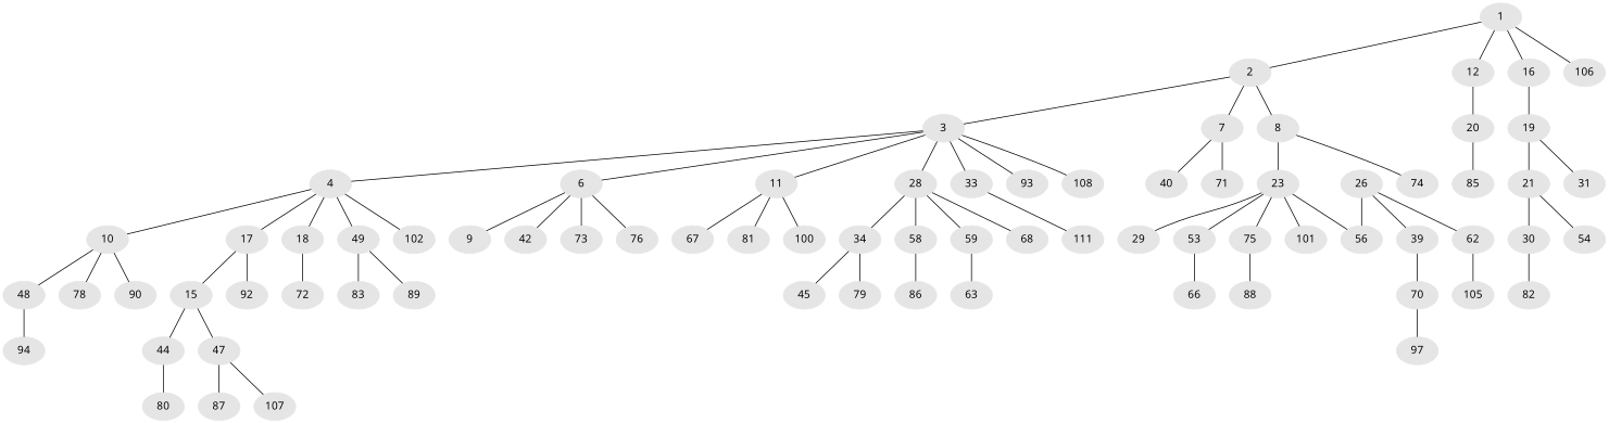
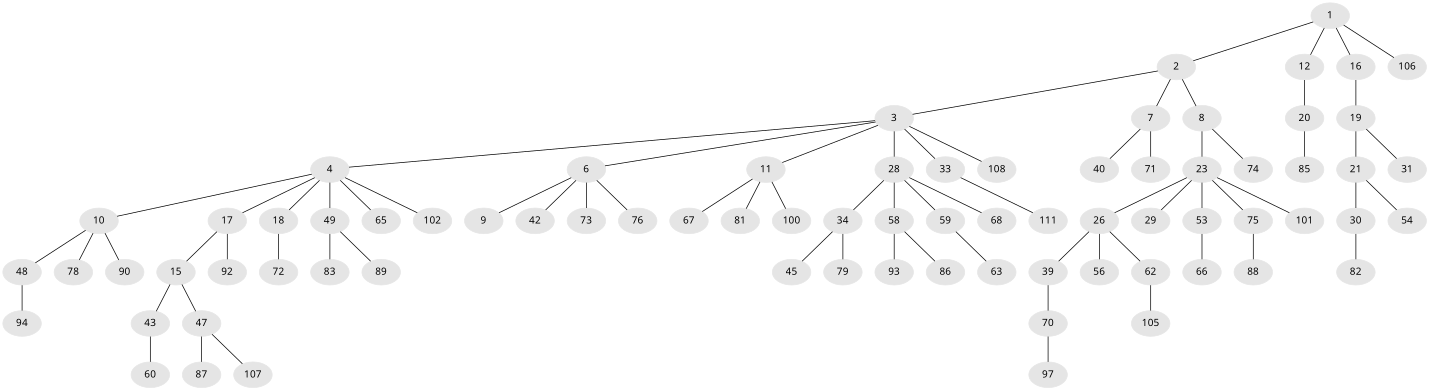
  graph {
    fontname="Noto Sans"
    node [color=gray90 fontname="Noto Sans" style=filled]
    edge [fontname="Noto Sans"]
    1 [super="+5"]
    2 [super="+109"]
    12 [super="+84"]
    16 [super="+38"]
    106
    3 [super="+32"]
    7 [super="+14"]
    8 [super="+17"]
    20 [super="+22"]
    19 [super="+25"]
    4 [super="+33"]
    6 [super="+80"]
    11 [super="+27"]
    28 [super="+52"]
    n15 [label=33 super="+96"]
    93
    108
    40
    71
    23 [super="+61"]
    74
    10 [super="+43"]
    n23 [label=17 super="+24"]
    18 [super="+64"]
    49 [super="+50"]
+   65
    102
    9
    42
    73
    76
    67
    81
    100
    34 [super="+41"]
    58 [super="+69"]
    59 [super="+110"]
    68 [super="+91"]
    111
    48
    78
    90 [super="+95"]
    15 [super="+51"]
    92
    72
    83
    89
    26 [super="+36"]
    29
    53
    75 [super="+77"]
    101
    94
    85
-   44 [super="+57"]
+   44 [super="+57" label=43]
    47 [super="+98"]
-   60 [label=80]
+   60
    87 [super="+103"]
    107
    21 [super="+37"]
    31
    30 [super="+55"]
    54
    82
    39
    56
    62
    66
    88
    70 [super="+112"]
    105
    45 [super="+46"]
    79
    86 [super="+104"]
    63 [super="+99"]
    97
    1 -- 2
    1 -- 12
    1 -- 16
    1 -- 106
    2 -- 3
    2 -- 7
    2 -- 8
    12 -- 20
    16 -- 19
    3 -- 4
    3 -- 6
    3 -- 11
    3 -- 28
    3 -- n15
-   3 -- 93
+   58 -- 93
    3 -- 108
    7 -- 40
    7 -- 71
    8 -- 23
    8 -- 74
    20 -- 85
    19 -- 21
    19 -- 31
    4 -- 10
    4 -- n23
    4 -- 18
    4 -- 49
+   4 -- 65
    4 -- 102
    6 -- 9
    6 -- 42
    6 -- 73
    6 -- 76
    11 -- 67
    11 -- 81
    11 -- 100
    28 -- 34
    28 -- 58
    28 -- 59
    28 -- 68
    n15 -- 111
-   23 -- 56
+   23 -- 26
    23 -- 29
    23 -- 53
    23 -- 75
    23 -- 101
    10 -- 48
    10 -- 78
    10 -- 90
    n23 -- 15
    n23 -- 92
    18 -- 72
    49 -- 83
    49 -- 89
    34 -- 45
    34 -- 79
    58 -- 86
    59 -- 63
    48 -- 94
    15 -- 44
    15 -- 47
    26 -- 39
    26 -- 56
    26 -- 62
    53 -- 66
    75 -- 88
    44 -- 60
    47 -- 87
    47 -- 107
    21 -- 30
    21 -- 54
    30 -- 82
    39 -- 70
    62 -- 105
    70 -- 97
  }
